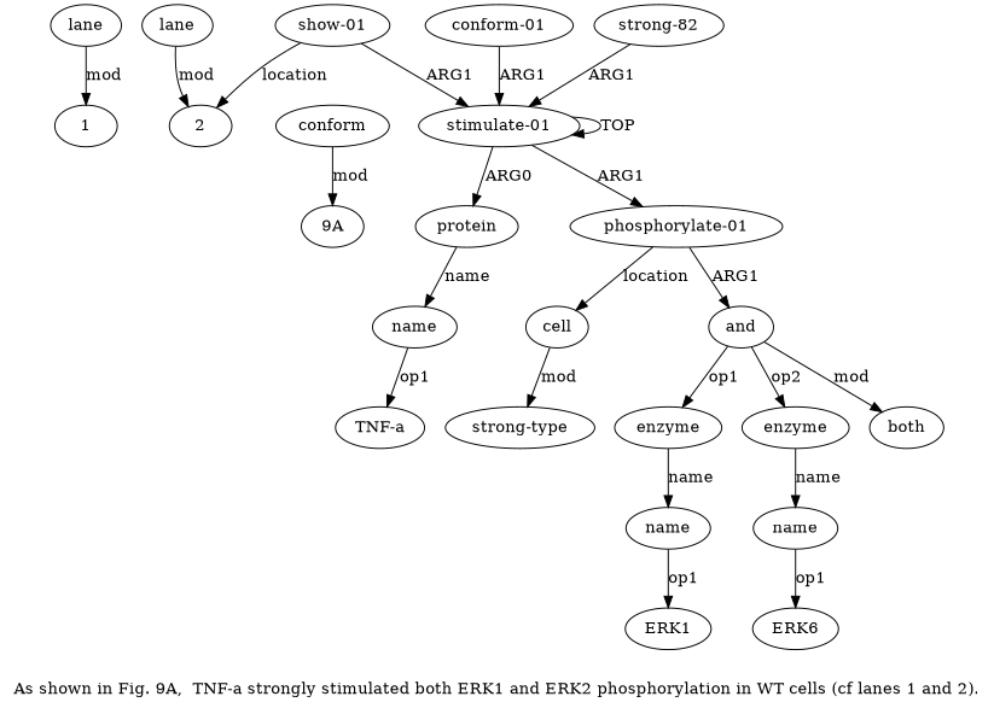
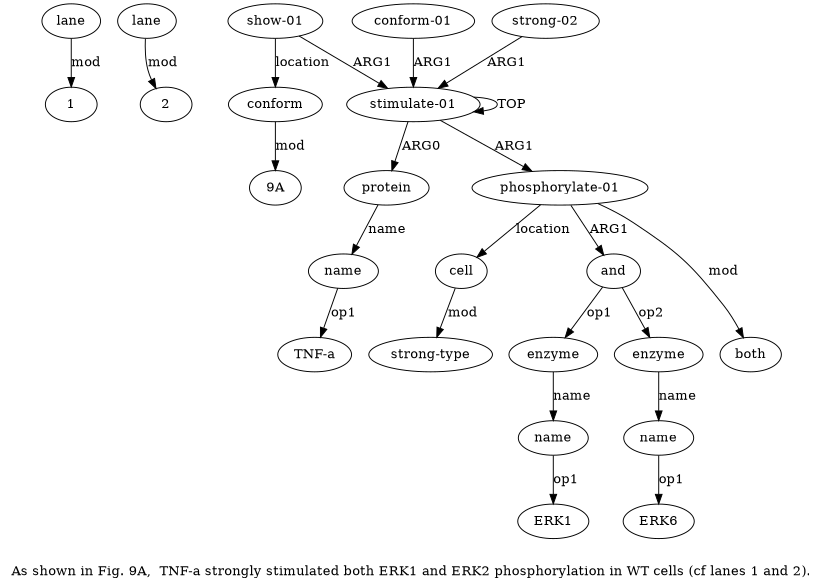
  digraph {
    label="As shown in Fig. 9A,  TNF-a strongly stimulated both ERK1 and ERK2 phosphorylation in WT cells (cf lanes 1 and 2)."
    node [color=black gold_ind=-1 gold_label=name test_ind=-1 test_label=name]
    edge [color=black gold_label=mod test_label=mod]
    n1 [gold_label=1 label=1 test_label=1]
    n2 [gold_label=2 label=2 test_label=2]
    n3 [gold_label=ERK2 label=ERK6 test_label=ERK2]
    n4 [gold_label="TNF-a" label="TNF-a" test_label="TNF-a"]
    n5 [gold_label=ERK1 label=ERK1 test_label=ERK1]
    n6 [gold_ind=15 gold_label=lane label=lane test_ind=15 test_label=lane]
    n7 [gold_ind=14 gold_label=lane label=lane test_ind=14 test_label=lane]
    n8 [gold_ind=17 gold_label=figure label=conform test_ind=17 test_label=figure]
    n9 [gold_label="9A" label="9A" test_label="9A"]
    n10 [gold_ind=16 gold_label="show-01" label="show-01" test_ind=16 test_label="show-01"]
    n11 [gold_ind=0 gold_label="stimulate-01" label="stimulate-01" test_ind=0 test_label="stimulate-01"]
    n12 [gold_ind=1 gold_label=protein label=protein test_ind=1 test_label=protein]
    n13 [gold_ind=3 gold_label="phosphorylate-01" label="phosphorylate-01" test_ind=3 test_label="phosphorylate-01"]
    n14 [gold_ind=2 label=name test_ind=2]
    n15 [gold_ind=10 gold_label=cell label=cell test_ind=10 test_label=cell]
    n16 [gold_ind=4 gold_label=and label=and test_ind=4 test_label=and]
    n17 [gold_ind=11 gold_label="wild-type" label="strong-type" test_ind=11 test_label="wild-type"]
    n18 [gold_ind=12 gold_label="conform-01" label="conform-01" test_ind=12 test_label="conform-01"]
-   n19 [gold_ind=18 gold_label="strong-02" label="strong-82" test_ind=18 test_label="strong-02"]
+   n19 [gold_ind=18 gold_label="strong-02" label="strong-02" test_ind=18 test_label="strong-02"]
    n20 [gold_ind=5 gold_label=enzyme label=enzyme test_ind=5 test_label=enzyme]
    n21 [gold_ind=7 gold_label=enzyme label=enzyme test_ind=7 test_label=enzyme]
    n22 [gold_ind=9 gold_label=both label=both test_ind=9 test_label=both]
    n23 [gold_ind=6 label=name test_ind=6]
    n24 [gold_ind=8 label=name test_ind=8]
    n6 -> n2 [label=mod]
    n7 -> n1 [label=mod]
    n8 -> n9 [label=mod]
-   n10 -> n2 [gold_label=location label=location test_label=location]
+   n10 -> n8 [gold_label=location label=location test_label=location]
    n10 -> n11 [gold_label=ARG1 label=ARG1 test_label=ARG1]
    n11 -> n11 [gold_label=TOP label=TOP test_label=TOP]
    n11 -> n12 [gold_label=ARG0 label=ARG0 test_label=ARG0]
    n11 -> n13 [gold_label=ARG1 label=ARG1 test_label=ARG1]
    n12 -> n14 [gold_label=name label=name test_label=name]
    n13 -> n15 [gold_label=location label=location test_label=location]
    n13 -> n16 [gold_label=ARG1 label=ARG1 test_label=ARG1]
    n14 -> n4 [gold_label=op1 label=op1 test_label=op1]
    n15 -> n17 [label=mod]
    n16 -> n20 [gold_label=op1 label=op1 test_label=op1]
    n16 -> n21 [gold_label=op2 label=op2 test_label=op2]
-   n16 -> n22 [label=mod]
+   n13 -> n22 [label=mod]
    n18 -> n11 [gold_label=ARG1 label=ARG1 test_label=ARG1]
    n19 -> n11 [gold_label=ARG1 label=ARG1 test_label=ARG1]
    n20 -> n23 [gold_label=name label=name test_label=name]
    n21 -> n24 [gold_label=name label=name test_label=name]
    n23 -> n5 [gold_label=op1 label=op1 test_label=op1]
    n24 -> n3 [gold_label=op1 label=op1 test_label=op1]
  }
